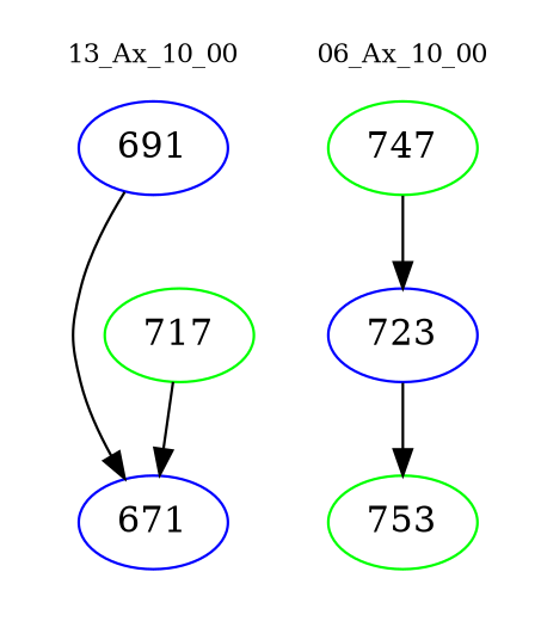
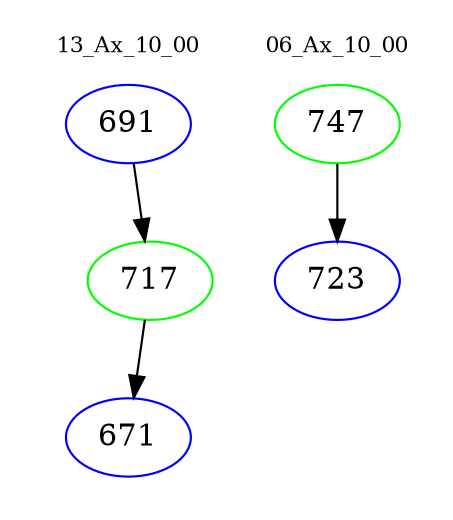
  digraph {
    node [color=blue]
    edge [color=black]
    n1 [label=691]
    n2 [label=671]
    n3 [color=green label=717]
    n4 [color=green label=747]
    n5 [label=723]
-   n6 [color=green label=753]
    subgraph cluster_1 {
      color=white
      fontsize=10
      label="13_Ax_10_00"
      n1
      n2
      n3
    }
    subgraph cluster_2 {
      color=white
      fontsize=10
      label="06_Ax_10_00"
      n4
      n5
-     n6
    }
-   n1 -> n2
+   n1 -> n3
    n3 -> n2
    n4 -> n5
-   n5 -> n6
  }
